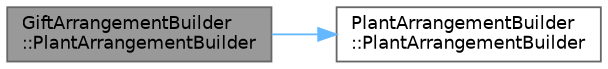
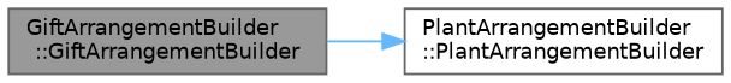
  digraph {
    rankdir=LR
    node [fontname=Helvetica fontsize=10 shape=box style=filled]
-   n1 [color=gray40 fillcolor=grey60 fontcolor=black height=0.2 label="GiftArrangementBuilder\l::PlantArrangementBuilder" width=0.4]
+   n1 [color=gray40 fillcolor=grey60 fontcolor=black height=0.2 label="GiftArrangementBuilder\l::GiftArrangementBuilder" width=0.4]
    n2 [color=grey40 fillcolor=white height=0.2 label="PlantArrangementBuilder\l::PlantArrangementBuilder" width=0.4]
    n1 -> n2 [color=steelblue1 fontname=Helvetica fontsize=10 labelfontname=Helvetica labelfontsize=10 style=solid]
  }
